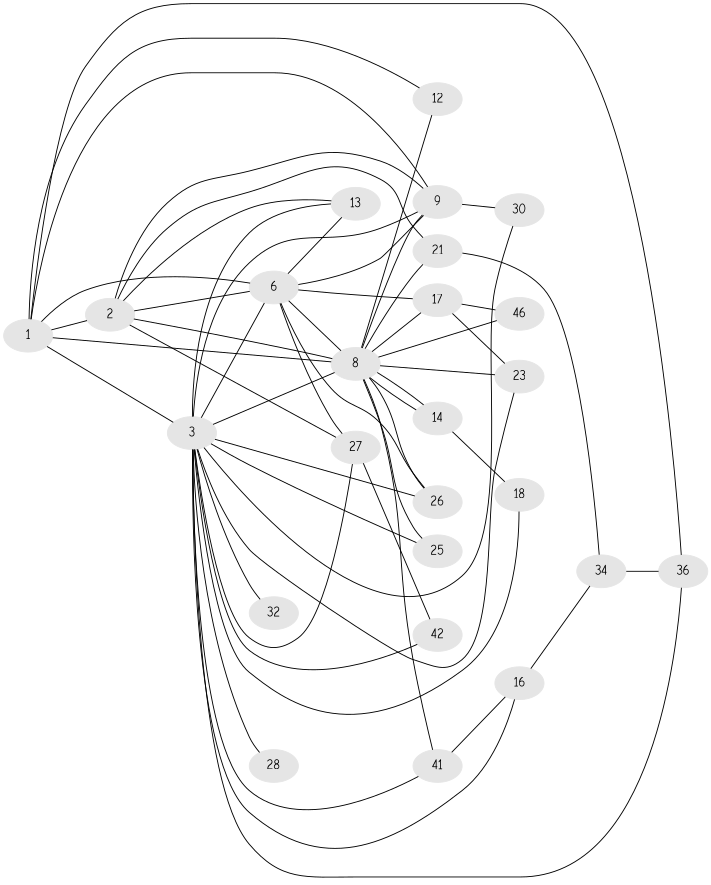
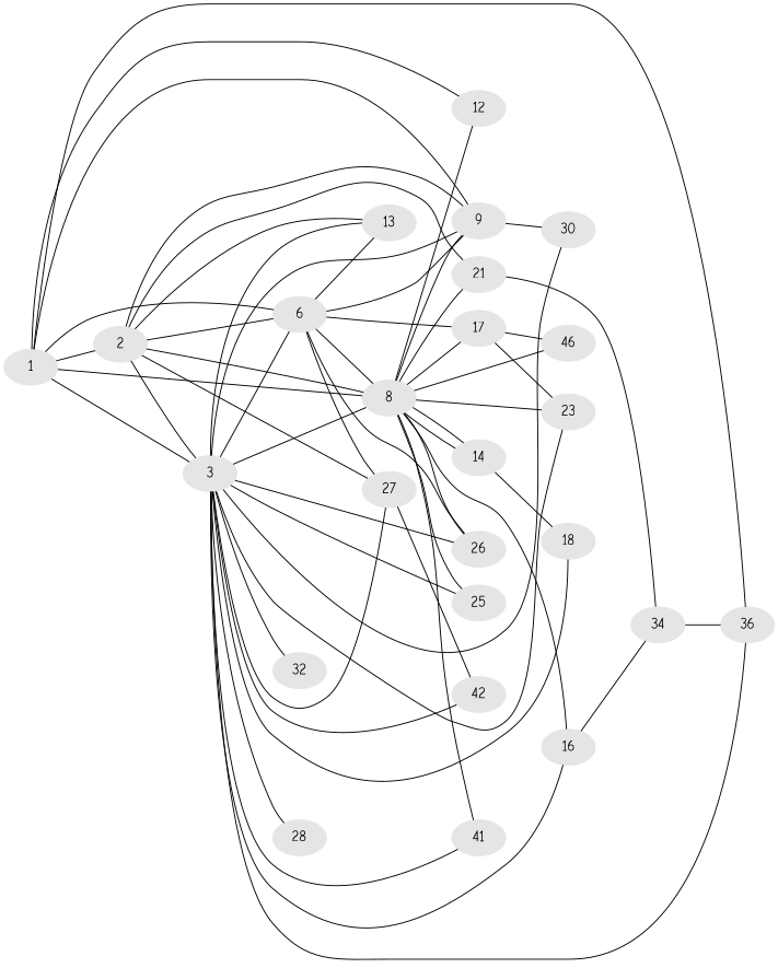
  graph {
    fontname="Comic Neue"
    rankdir=LR
    node [color=gray90 fontname="Comic Neue" style=filled]
    edge [fontname="Comic Neue"]
    2 [super="+24"]
    3 [super="+44+4+20+31+37"]
    6 [super="+45+10"]
    8 [super="+11+22+39"]
    9 [super="+15"]
    13
    21
    27 [super="+40+43"]
    1
    12
    36 [super="+49"]
    16
    18
    23 [super="+38"]
    25
    28
    30
    32
    41
    42
    26
    17
    14
    46
    34
+   2 -- 3 [weight=5]
    2 -- 6 [weight=2]
    2 -- 8
    2 -- 9
    2 -- 13
    2 -- 21
    2 -- 27
    3 -- 6 [weight=9]
    3 -- 8 [weight=8]
    3 -- 9 [weight=6]
    3 -- 13
    3 -- 27 [weight=3]
    3 -- 36
    3 -- 16
    3 -- 18
    3 -- 23
    3 -- 25
    3 -- 28 [weight=2]
    3 -- 30
    3 -- 32 [weight=2]
    3 -- 41
    3 -- 42
    3 -- 26
    6 -- 8 [weight=2]
    6 -- 9 [weight=2]
    6 -- 13
    6 -- 27
    6 -- 26
    6 -- 17 [weight=2]
    8 -- 9 [weight=3]
    8 -- 21
    8 -- 12
-   41 -- 16
+   8 -- 16
    8 -- 23
    8 -- 25
    8 -- 41
    8 -- 26
    8 -- 17 [weight=2]
    8 -- 14
    8 -- 14
    8 -- 46
    9 -- 30
    21 -- 34
    27 -- 42
    1 -- 2
    1 -- 3 [weight=4]
    1 -- 6 [weight=2]
    1 -- 8 [weight=2]
    1 -- 9
    1 -- 12
    1 -- 36
    16 -- 34
    17 -- 23
    17 -- 46
    14 -- 18
    34 -- 36
  }
